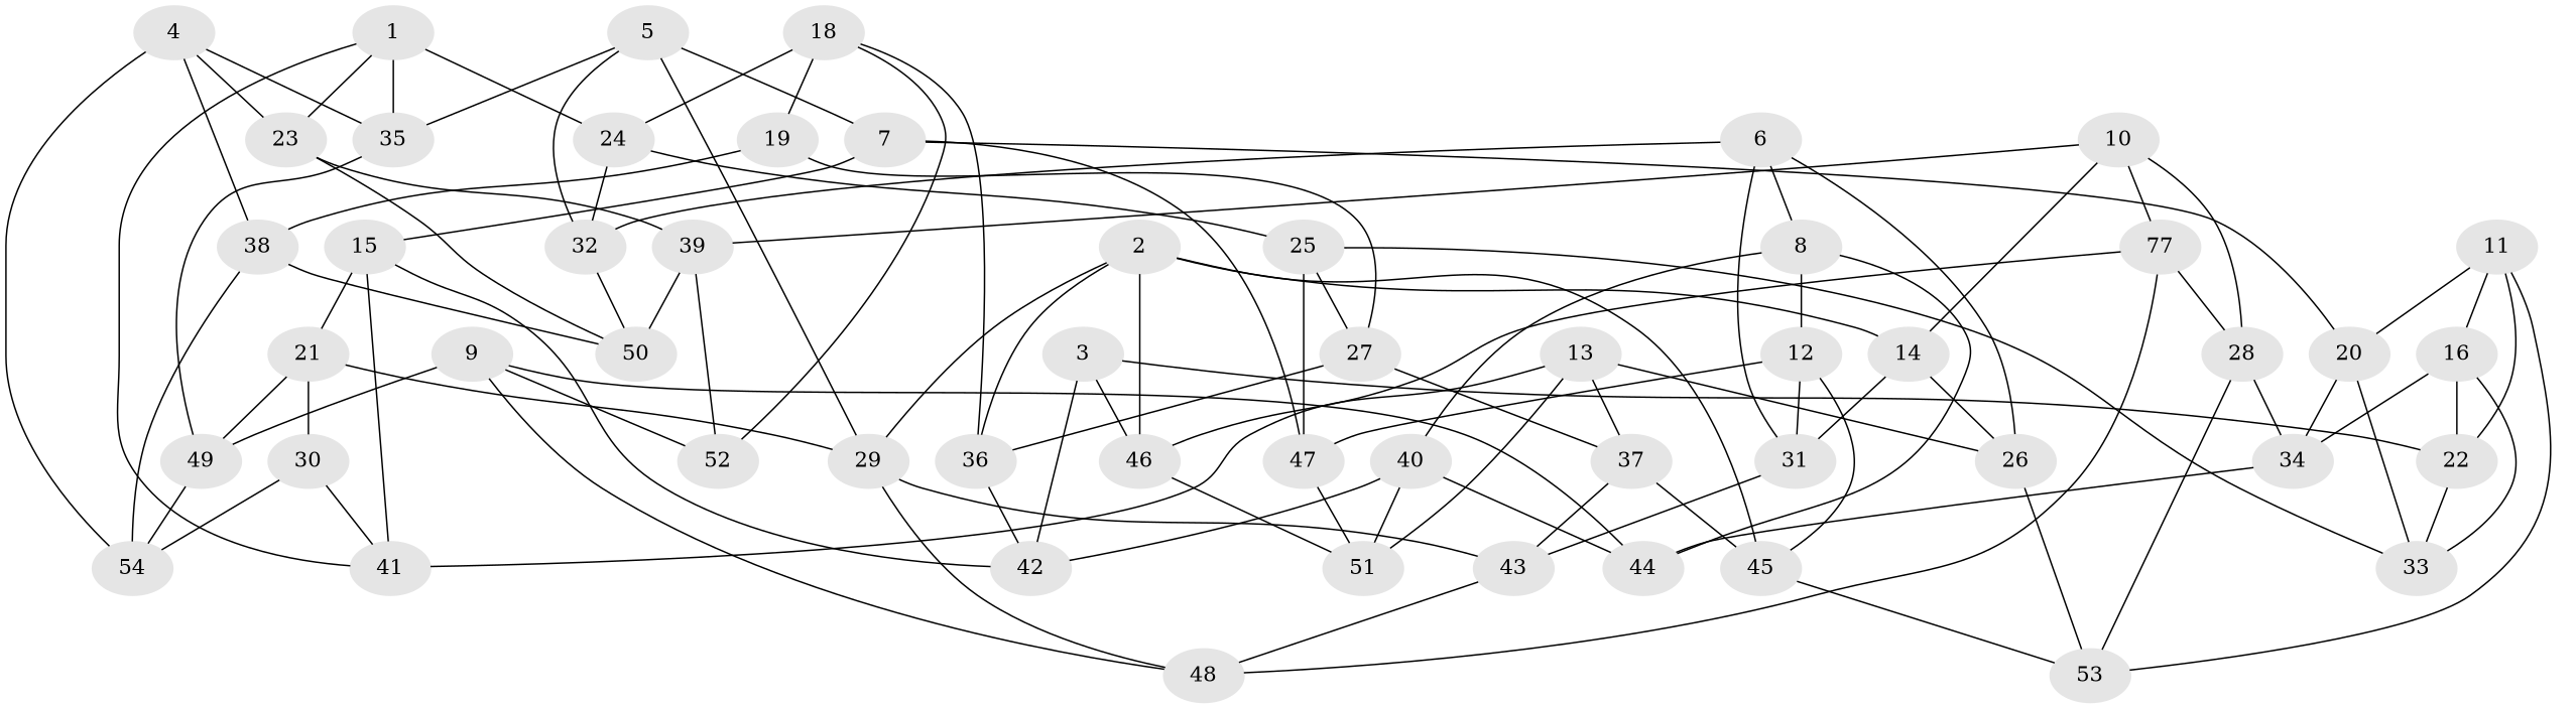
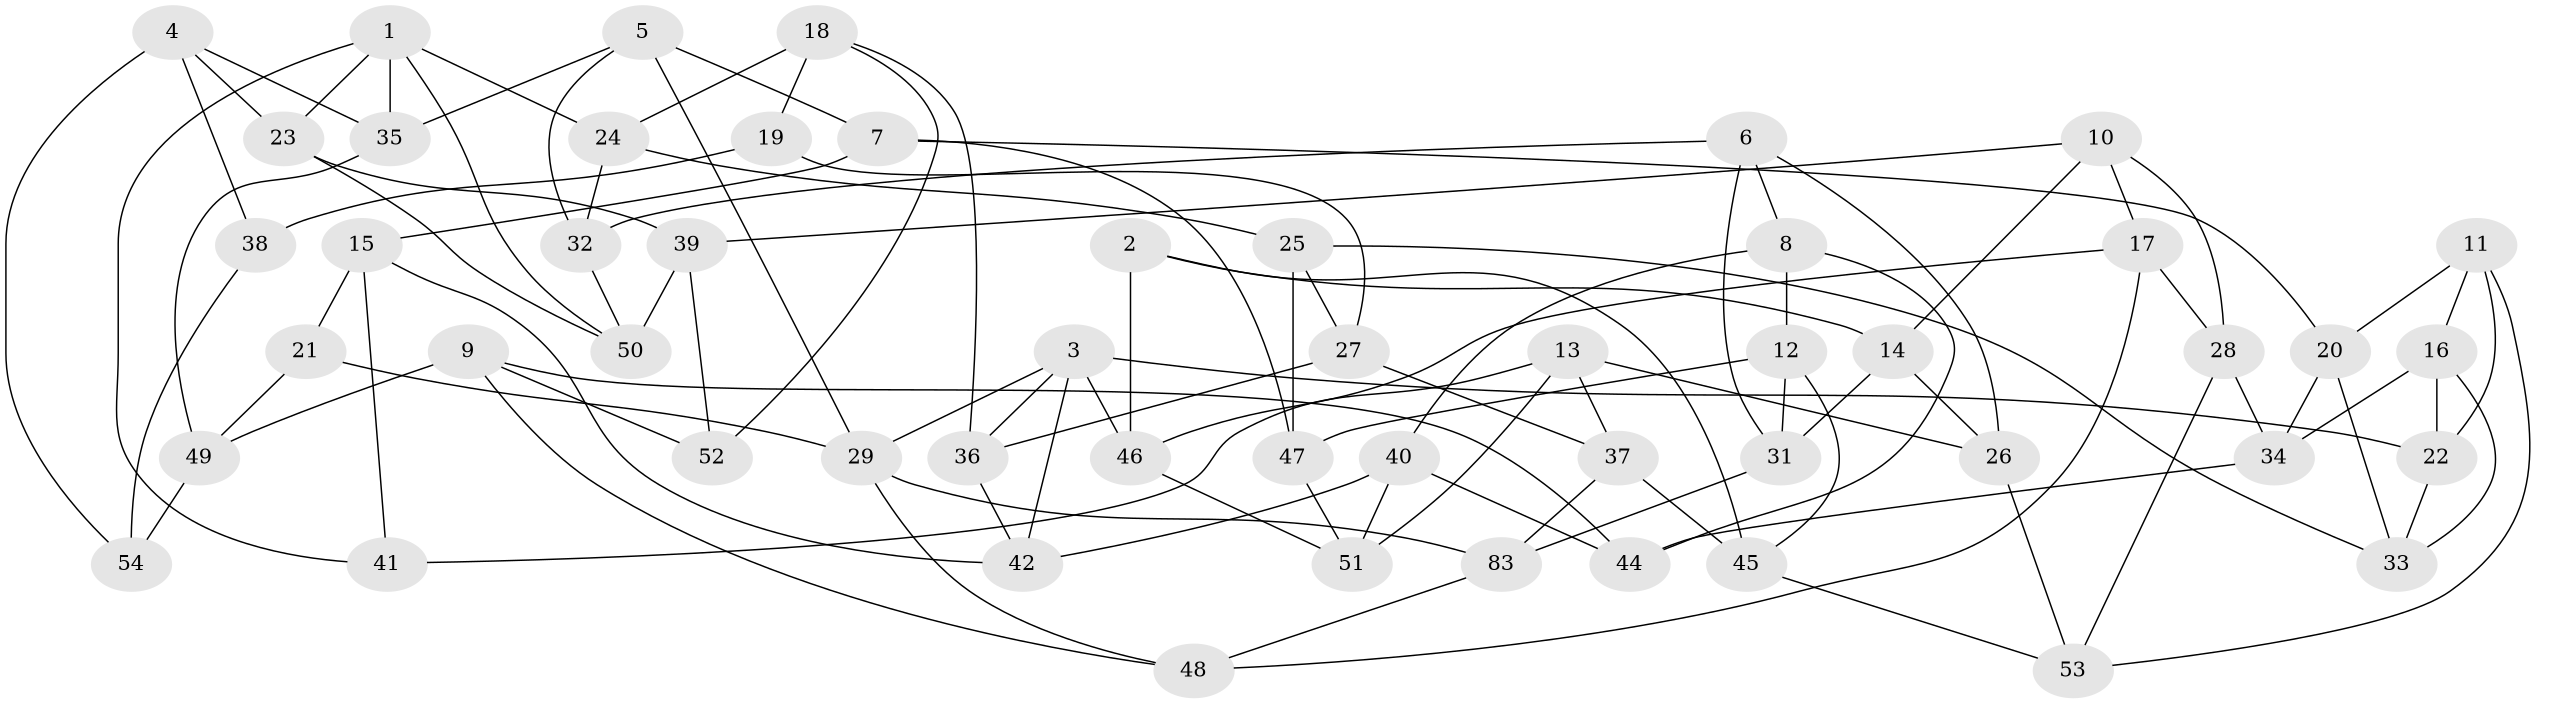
  graph {
    node [color=gray90 style=filled]
    1
    23
    24
    35
    41
    39
    50
    32
    25
    49
    2
    14
    36
    45
    46
    26
    31
    42
    53
    51
    3
    22
    29
    33
    48
-   43
+   43 [label=83]
    4
    38
    54
    5
    7
    15
    20
    47
    6
    8
    12
    40
    44
    21
    34
    9
    52
    10
-   17 [label=77]
+   17
    28
    11
    16
    13
    37
-   30
    18
    19
    27
    1 -- 23
    1 -- 24
    1 -- 35
    1 -- 41
    23 -- 39
    23 -- 50
    24 -- 32
    24 -- 25
    35 -- 49
    39 -- 50
    39 -- 52
    32 -- 50
    25 -- 33
    25 -- 47
    25 -- 27
    49 -- 54
    2 -- 14
-   2 -- 36
+   3 -- 36
    2 -- 45
    2 -- 46
    14 -- 26
    14 -- 31
    36 -- 42
    45 -- 53
    46 -- 51
    26 -- 53
    31 -- 43
    3 -- 46
    3 -- 42
    3 -- 22
-   2 -- 29
+   3 -- 29
    22 -- 33
    29 -- 48
    29 -- 43
    43 -- 48
    4 -- 23
    4 -- 35
    4 -- 38
    4 -- 54
-   38 -- 50
+   1 -- 50
    38 -- 54
    5 -- 35
    5 -- 32
    5 -- 29
    5 -- 7
    7 -- 15
    7 -- 20
    7 -- 47
    15 -- 41
    15 -- 42
    15 -- 21
    20 -- 33
    20 -- 34
    47 -- 51
    6 -- 32
    6 -- 26
    6 -- 31
    6 -- 8
    8 -- 12
    8 -- 40
    8 -- 44
    12 -- 45
    12 -- 31
    12 -- 47
    40 -- 42
    40 -- 51
    40 -- 44
    21 -- 49
    21 -- 29
-   21 -- 30
    34 -- 44
    9 -- 49
    9 -- 48
    9 -- 44
    9 -- 52
    10 -- 39
    10 -- 14
    10 -- 17
    10 -- 28
    17 -- 46
    17 -- 48
    17 -- 28
    28 -- 53
    28 -- 34
    11 -- 53
    11 -- 22
    11 -- 20
    11 -- 16
    16 -- 22
    16 -- 33
    16 -- 34
    13 -- 41
    13 -- 26
    13 -- 51
    13 -- 37
    37 -- 45
    37 -- 43
-   30 -- 41
-   30 -- 54
    18 -- 24
    18 -- 36
    18 -- 52
    18 -- 19
    19 -- 38
    19 -- 27
    27 -- 36
    27 -- 37
  }
